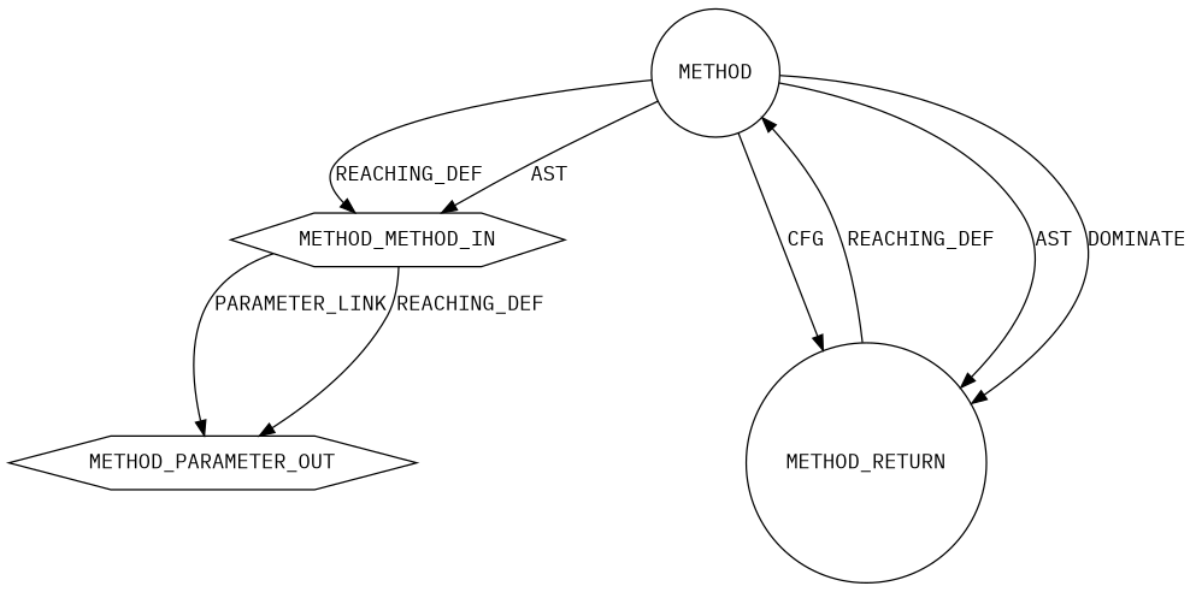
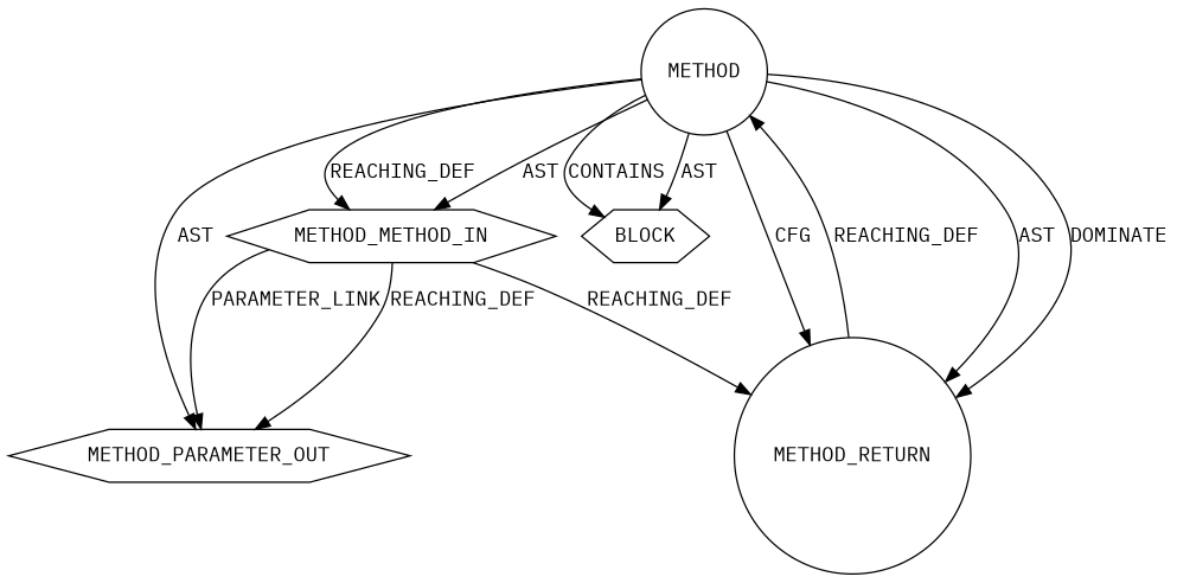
  digraph {
    fontname="IBM Plex Mono"
    node [CODE="<empty>" ORDER=1 fontname="IBM Plex Mono" shape=hexagon EVALUATION_STRATEGY=BY_VALUE TYPE_FULL_NAME=ANY]
    edge [fontname="IBM Plex Mono"]
    n1 [AST_PARENT_FULL_NAME="<global>" AST_PARENT_TYPE=NAMESPACE_BLOCK FILENAME="<empty>" FULL_NAME=down_write IS_EXTERNAL=true NAME=down_write ORDER=0 label=METHOD shape=circle EVALUATION_STRATEGY="" TYPE_FULL_NAME=""]
    n2 [CODE=p1 INDEX=1 IS_VARIADIC=false NAME=p1 label=METHOD_METHOD_IN]
    n3 [CODE=p1 INDEX=1 IS_VARIADIC=false NAME=p1 label=METHOD_PARAMETER_OUT]
+   n4 [ARGUMENT_INDEX=1 label=BLOCK EVALUATION_STRATEGY=""]
    n5 [CODE=RET ORDER=2 label=METHOD_RETURN shape=circle]
    n1 -> n2 [label=AST]
    n1 -> n2 [label=REACHING_DEF]
+   n1 -> n3 [label=AST]
+   n1 -> n4 [label=AST]
+   n1 -> n4 [label=CONTAINS]
    n1 -> n5 [label=AST]
    n1 -> n5 [label=DOMINATE]
    n1 -> n5 [label=CFG]
    n2 -> n3 [label=PARAMETER_LINK]
    n2 -> n3 [VARIABLE=p1 label=REACHING_DEF]
+   n2 -> n5 [VARIABLE=p1 label=REACHING_DEF]
    n5 -> n1 [label=REACHING_DEF]
  }
